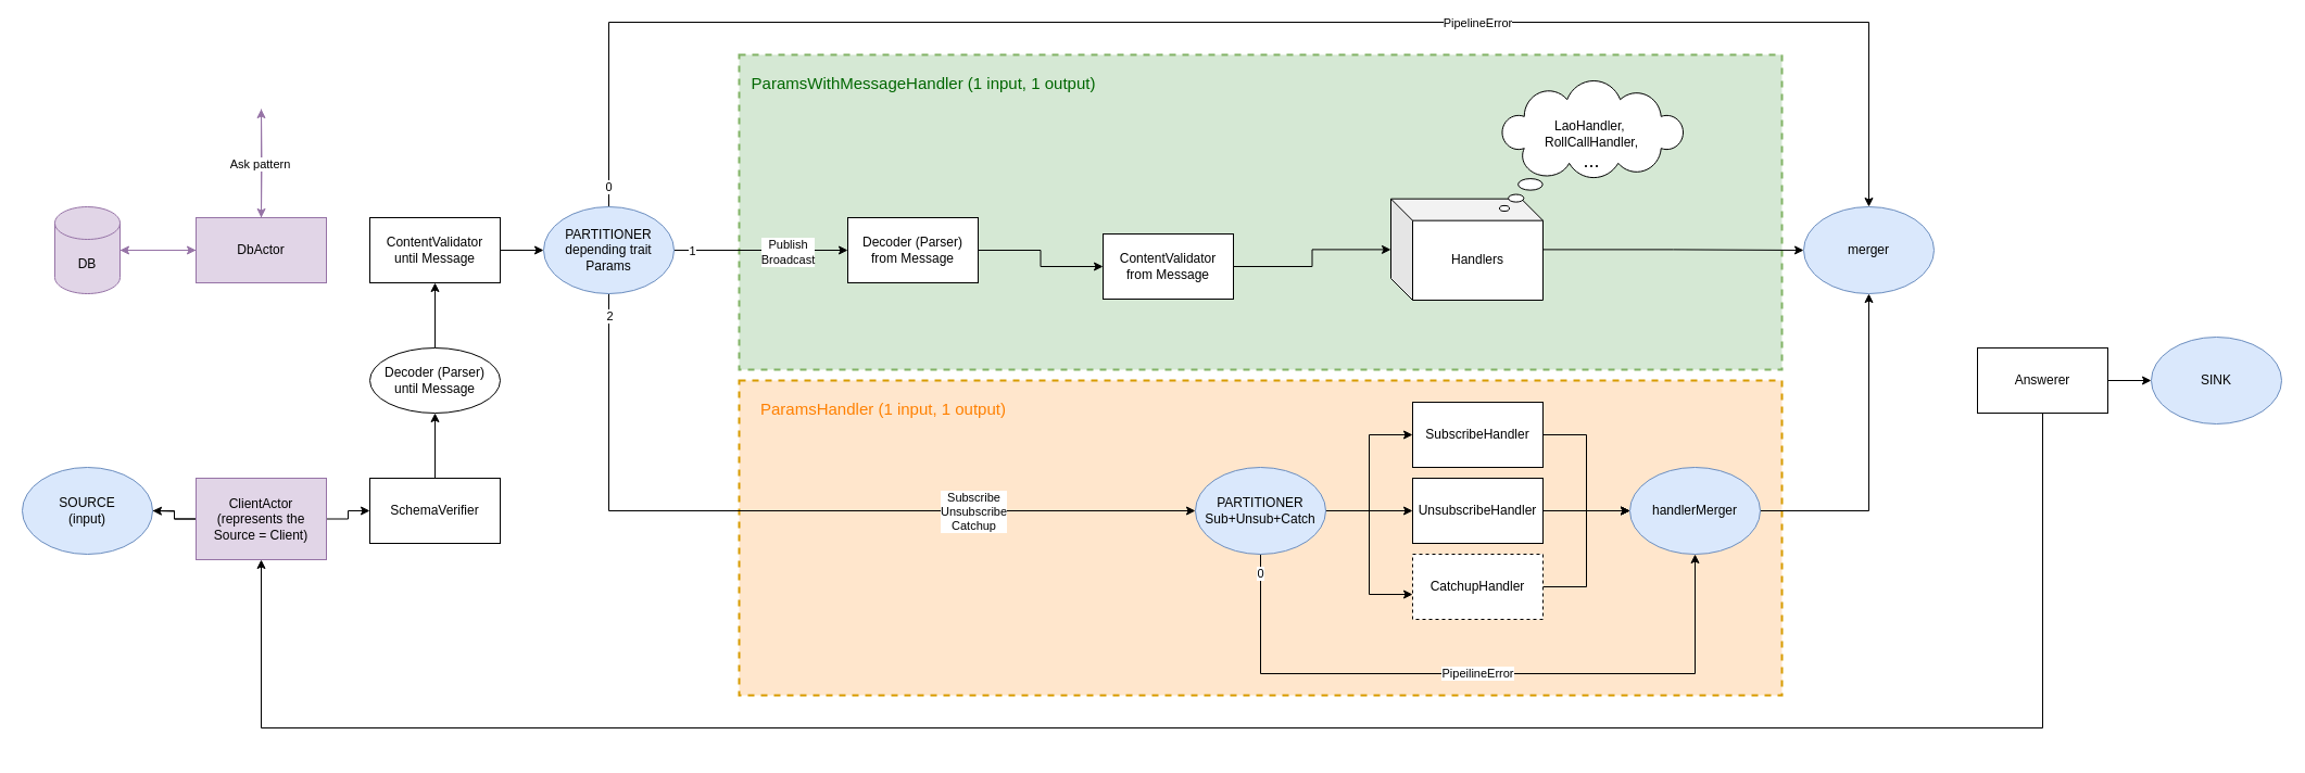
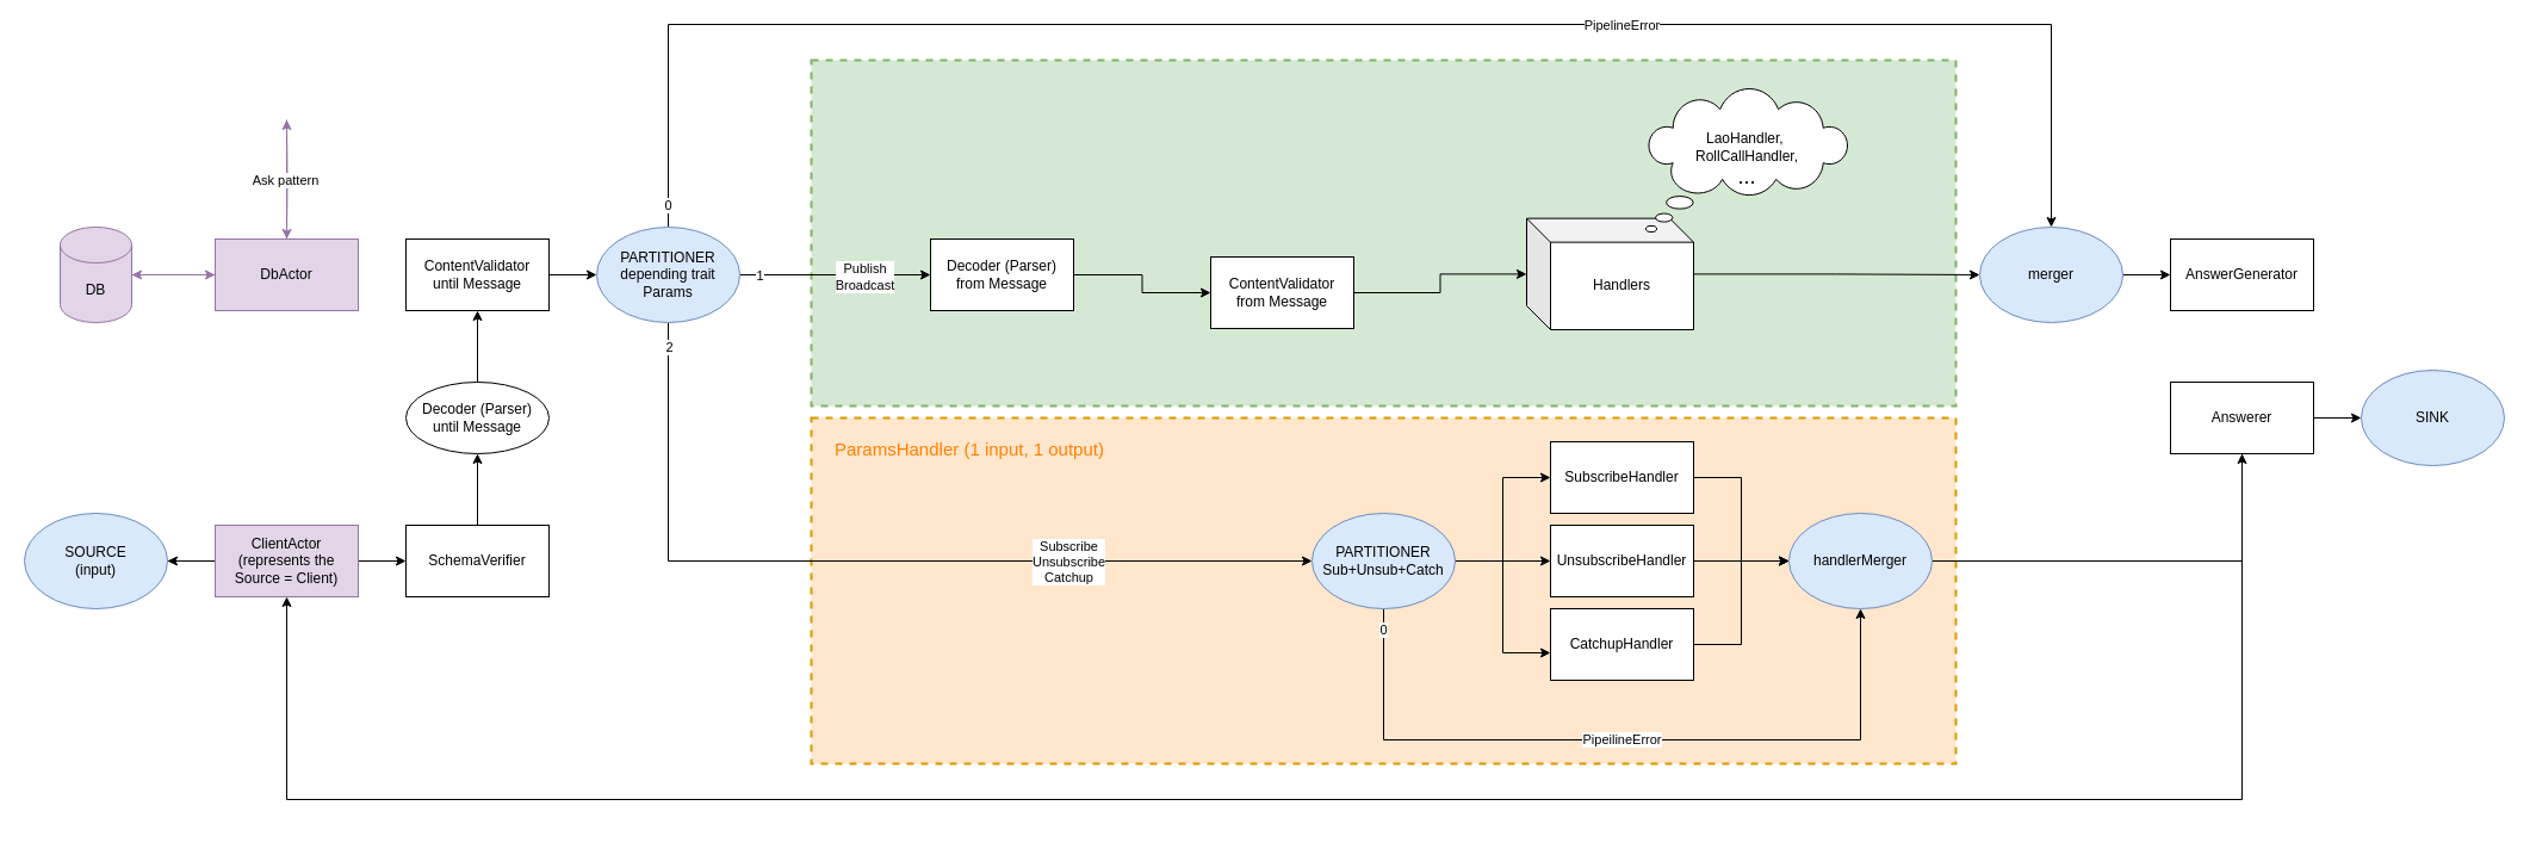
  <mxCell id="0" />
  <mxCell id="1" parent="0" />
  <mxCell id="2" value="" style="group" parent="1" vertex="1" connectable="0"><mxGeometry x="700" y="350" width="960" height="340" as="geometry" /></mxCell>
  <mxCell id="3" value="" style="rounded=0;whiteSpace=wrap;html=1;strokeColor=#d79b00;fillColor=#ffe6cc;glass=0;shadow=0;sketch=0;dashed=1;strokeWidth=2;" parent="2" vertex="1"><mxGeometry x="-20" width="960" height="290" as="geometry" /></mxCell>
  <mxCell id="4" value="&lt;font style=&quot;font-size: 15px&quot; color=&quot;#ff8000&quot;&gt;ParamsHandler (1 input, 1 output)&lt;/font&gt;" style="text;html=1;strokeColor=none;fillColor=none;align=center;verticalAlign=middle;whiteSpace=wrap;rounded=0;shadow=0;glass=0;dashed=1;sketch=0;" parent="2" vertex="1"><mxGeometry x="-57" y="1" width="340" height="49" as="geometry" /></mxCell>
  <mxCell id="5" value="UnsubscribeHandler" style="rounded=0;whiteSpace=wrap;html=1;" parent="2" vertex="1"><mxGeometry x="600" y="90" width="120" height="60" as="geometry" /></mxCell>
  <mxCell id="6" value="" style="group" parent="1" vertex="1" connectable="0"><mxGeometry x="680" y="50" width="960" height="290" as="geometry" /></mxCell>
  <mxCell id="7" value="" style="rounded=0;whiteSpace=wrap;html=1;strokeColor=#82b366;fillColor=#d5e8d4;glass=0;shadow=0;sketch=0;dashed=1;strokeWidth=2;" parent="6" vertex="1"><mxGeometry width="960" height="290" as="geometry" /></mxCell>
- <mxCell id="8" value="&lt;font style=&quot;font-size: 15px&quot; color=&quot;#006600&quot;&gt;ParamsWithMessageHandler (1 input, 1 output)&lt;/font&gt;" style="text;html=1;strokeColor=none;fillColor=none;align=center;verticalAlign=middle;whiteSpace=wrap;rounded=0;shadow=0;glass=0;dashed=1;sketch=0;" parent="6" vertex="1"><mxGeometry y="1" width="340" height="49" as="geometry" /></mxCell>
  <mxCell id="9" value="Handlers" style="shape=cube;whiteSpace=wrap;html=1;boundedLbl=1;backgroundOutline=1;darkOpacity=0.05;darkOpacity2=0.1;" vertex="1" parent="6"><mxGeometry x="600" y="132.67" width="140" height="93.33" as="geometry" /></mxCell>
  <mxCell id="10" value="LaoHandler,&amp;nbsp;&lt;br&gt;RollCallHandler,&lt;br&gt;&lt;font style=&quot;font-size: 18px&quot;&gt;...&lt;/font&gt;" style="whiteSpace=wrap;html=1;shape=mxgraph.basic.cloud_callout" vertex="1" parent="6"><mxGeometry x="700" y="24" width="170" height="120" as="geometry" /></mxCell>
  <mxCell id="11" style="edgeStyle=orthogonalEdgeStyle;rounded=0;orthogonalLoop=1;jettySize=auto;html=1;exitX=0.5;exitY=0;exitDx=0;exitDy=0;entryX=0.5;entryY=1;entryDx=0;entryDy=0;" parent="1" source="12" target="14" edge="1"><mxGeometry relative="1" as="geometry" /></mxCell>
  <mxCell id="12" value="SchemaVerifier" style="rounded=0;whiteSpace=wrap;html=1;" parent="1" vertex="1"><mxGeometry x="340" y="440" width="120" height="60" as="geometry" /></mxCell>
  <mxCell id="13" style="edgeStyle=orthogonalEdgeStyle;rounded=0;orthogonalLoop=1;jettySize=auto;html=1;exitX=0.5;exitY=0;exitDx=0;exitDy=0;entryX=0.5;entryY=1;entryDx=0;entryDy=0;" parent="1" source="14" target="16" edge="1"><mxGeometry relative="1" as="geometry" /></mxCell>
  <mxCell id="14" value="Decoder (Parser)&lt;br&gt;until Message" style="ellipse;whiteSpace=wrap;html=1;" parent="1" vertex="1"><mxGeometry x="340" y="320" width="120" height="60" as="geometry" /></mxCell>
  <mxCell id="15" style="edgeStyle=orthogonalEdgeStyle;rounded=0;orthogonalLoop=1;jettySize=auto;html=1;entryX=0;entryY=0.5;entryDx=0;entryDy=0;" parent="1" source="16" target="43" edge="1"><mxGeometry relative="1" as="geometry" /></mxCell>
  <mxCell id="16" value="ContentValidator&lt;br&gt;until Message" style="rounded=0;whiteSpace=wrap;html=1;" parent="1" vertex="1"><mxGeometry x="340" y="200" width="120" height="60" as="geometry" /></mxCell>
  <mxCell id="17" style="edgeStyle=orthogonalEdgeStyle;rounded=0;orthogonalLoop=1;jettySize=auto;html=1;exitX=0.5;exitY=1;exitDx=0;exitDy=0;" parent="1" edge="1"><mxGeometry relative="1" as="geometry"><mxPoint x="1360" y="230" as="sourcePoint" /><mxPoint x="1360" y="230" as="targetPoint" /></mxGeometry></mxCell>
+ <mxCell id="18" style="edgeStyle=orthogonalEdgeStyle;rounded=0;orthogonalLoop=1;jettySize=auto;html=1;entryX=0;entryY=0.5;entryDx=0;entryDy=0;" parent="1" source="19" target="29" edge="1"><mxGeometry relative="1" as="geometry" /></mxCell>
  <mxCell id="19" value="merger" style="ellipse;whiteSpace=wrap;html=1;fillColor=#dae8fc;strokeColor=#6c8ebf;" parent="1" vertex="1"><mxGeometry x="1660" y="190" width="120" height="80" as="geometry" /></mxCell>
  <mxCell id="20" style="edgeStyle=orthogonalEdgeStyle;rounded=0;orthogonalLoop=1;jettySize=auto;html=1;exitX=1;exitY=0.5;exitDx=0;exitDy=0;entryX=0;entryY=0.5;entryDx=0;entryDy=0;endArrow=none;" parent="1" source="21" target="50" edge="1"><mxGeometry relative="1" as="geometry" /></mxCell>
  <mxCell id="21" value="SOURCE&lt;br&gt;(input)" style="ellipse;whiteSpace=wrap;html=1;fillColor=#dae8fc;strokeColor=#6c8ebf;" parent="1" vertex="1"><mxGeometry x="20" y="430" width="120" height="80" as="geometry" /></mxCell>
  <mxCell id="22" style="edgeStyle=orthogonalEdgeStyle;rounded=0;orthogonalLoop=1;jettySize=auto;html=1;fillColor=#e1d5e7;strokeColor=#9673a6;" parent="1" source="23" edge="1"><mxGeometry relative="1" as="geometry"><mxPoint x="180" y="230" as="targetPoint" /></mxGeometry></mxCell>
  <mxCell id="23" value="DB" style="shape=cylinder3;whiteSpace=wrap;html=1;boundedLbl=1;backgroundOutline=1;size=15;fillColor=#e1d5e7;strokeColor=#9673a6;" parent="1" vertex="1"><mxGeometry x="50" y="190" width="60" height="80" as="geometry" /></mxCell>
  <mxCell id="24" style="edgeStyle=orthogonalEdgeStyle;rounded=0;orthogonalLoop=1;jettySize=auto;html=1;fillColor=#e1d5e7;strokeColor=#9673a6;" parent="1" source="26" target="23" edge="1"><mxGeometry relative="1" as="geometry" /></mxCell>
  <mxCell id="25" style="edgeStyle=orthogonalEdgeStyle;rounded=0;orthogonalLoop=1;jettySize=auto;html=1;entryX=0.5;entryY=1;entryDx=0;entryDy=0;fillColor=#e1d5e7;strokeColor=#9673a6;" parent="1" source="26" edge="1"><mxGeometry relative="1" as="geometry"><mxPoint x="240" y="100" as="targetPoint" /></mxGeometry></mxCell>
  <mxCell id="26" value="DbActor" style="rounded=0;whiteSpace=wrap;html=1;fillColor=#e1d5e7;strokeColor=#9673a6;" parent="1" vertex="1"><mxGeometry x="180" y="200" width="120" height="60" as="geometry" /></mxCell>
  <mxCell id="27" style="edgeStyle=orthogonalEdgeStyle;rounded=0;orthogonalLoop=1;jettySize=auto;html=1;entryX=0.5;entryY=0;entryDx=0;entryDy=0;fillColor=#e1d5e7;strokeColor=#9673a6;" parent="1" target="26" edge="1"><mxGeometry relative="1" as="geometry"><mxPoint x="240" y="100" as="sourcePoint" /></mxGeometry></mxCell>
  <mxCell id="28" value="Ask pattern" style="edgeLabel;html=1;align=center;verticalAlign=middle;resizable=0;points=[];" parent="27" vertex="1" connectable="0"><mxGeometry x="0.02" y="-2" relative="1" as="geometry"><mxPoint as="offset" /></mxGeometry></mxCell>
+ <mxCell id="29" value="AnswerGenerator" style="rounded=0;whiteSpace=wrap;html=1;" parent="1" vertex="1"><mxGeometry x="1820" y="200" width="120" height="60" as="geometry" /></mxCell>
  <mxCell id="30" style="edgeStyle=orthogonalEdgeStyle;rounded=0;orthogonalLoop=1;jettySize=auto;html=1;exitX=0.5;exitY=1;exitDx=0;exitDy=0;entryX=0.5;entryY=1;entryDx=0;entryDy=0;" parent="1" source="32" target="50" edge="1"><mxGeometry relative="1" as="geometry"><mxPoint x="2040" y="590" as="targetPoint" /><Array as="points"><mxPoint x="1880" y="670" /><mxPoint x="240" y="670" /></Array></mxGeometry></mxCell>
  <mxCell id="31" style="edgeStyle=orthogonalEdgeStyle;rounded=0;orthogonalLoop=1;jettySize=auto;html=1;entryX=0;entryY=0.5;entryDx=0;entryDy=0;" parent="1" source="32" target="33" edge="1"><mxGeometry relative="1" as="geometry" /></mxCell>
  <mxCell id="32" value="Answerer" style="rounded=0;whiteSpace=wrap;html=1;" parent="1" vertex="1"><mxGeometry x="1820" y="320" width="120" height="60" as="geometry" /></mxCell>
  <mxCell id="33" value="SINK" style="ellipse;whiteSpace=wrap;html=1;fillColor=#dae8fc;strokeColor=#6c8ebf;" parent="1" vertex="1"><mxGeometry x="1980" y="310" width="120" height="80" as="geometry" /></mxCell>
  <mxCell id="34" style="edgeStyle=orthogonalEdgeStyle;rounded=0;orthogonalLoop=1;jettySize=auto;html=1;entryX=0;entryY=0.5;entryDx=0;entryDy=0;" parent="1" source="43" target="57" edge="1"><mxGeometry relative="1" as="geometry"><mxPoint x="780" y="430" as="targetPoint" /><Array as="points"><mxPoint x="560" y="470" /></Array></mxGeometry></mxCell>
  <mxCell id="35" value="Subscribe&lt;br&gt;Unsubscribe&lt;br&gt;Catchup" style="edgeLabel;html=1;align=center;verticalAlign=middle;resizable=0;points=[];" parent="34" vertex="1" connectable="0"><mxGeometry x="0.453" relative="1" as="geometry"><mxPoint x="-3" as="offset" /></mxGeometry></mxCell>
  <mxCell id="36" value="2" style="edgeLabel;html=1;align=center;verticalAlign=middle;resizable=0;points=[];" parent="34" vertex="1" connectable="0"><mxGeometry x="0.271" relative="1" as="geometry"><mxPoint x="-270" y="-180" as="offset" /></mxGeometry></mxCell>
  <mxCell id="37" style="edgeStyle=orthogonalEdgeStyle;rounded=0;orthogonalLoop=1;jettySize=auto;html=1;entryX=0;entryY=0.5;entryDx=0;entryDy=0;" parent="1" source="43" target="45" edge="1"><mxGeometry relative="1" as="geometry" /></mxCell>
  <mxCell id="38" value="Publish&lt;br&gt;Broadcast" style="edgeLabel;html=1;align=center;verticalAlign=middle;resizable=0;points=[];" parent="37" vertex="1" connectable="0"><mxGeometry x="0.294" y="-1" relative="1" as="geometry"><mxPoint as="offset" /></mxGeometry></mxCell>
  <mxCell id="39" value="1" style="edgeLabel;html=1;align=center;verticalAlign=middle;resizable=0;points=[];" parent="37" vertex="1" connectable="0"><mxGeometry x="-0.212" y="-2" relative="1" as="geometry"><mxPoint x="-47" y="-2" as="offset" /></mxGeometry></mxCell>
  <mxCell id="40" style="edgeStyle=orthogonalEdgeStyle;rounded=0;orthogonalLoop=1;jettySize=auto;html=1;exitX=0.5;exitY=0;exitDx=0;exitDy=0;entryX=0.5;entryY=0;entryDx=0;entryDy=0;" parent="1" source="43" target="19" edge="1"><mxGeometry relative="1" as="geometry"><mxPoint x="1560" y="180" as="targetPoint" /><Array as="points"><mxPoint x="560" y="20" /><mxPoint x="1720" y="20" /></Array></mxGeometry></mxCell>
  <mxCell id="41" value="PipelineError" style="edgeLabel;html=1;align=center;verticalAlign=middle;resizable=0;points=[];" parent="40" vertex="1" connectable="0"><mxGeometry x="0.438" relative="1" as="geometry"><mxPoint x="-110" as="offset" /></mxGeometry></mxCell>
  <mxCell id="42" value="0" style="edgeLabel;html=1;align=center;verticalAlign=middle;resizable=0;points=[];" parent="40" vertex="1" connectable="0"><mxGeometry x="-0.952" y="-1" relative="1" as="geometry"><mxPoint x="-2" y="17" as="offset" /></mxGeometry></mxCell>
  <mxCell id="43" value="PARTITIONER&lt;br&gt;depending trait Params" style="ellipse;whiteSpace=wrap;html=1;fillColor=#dae8fc;strokeColor=#6c8ebf;" parent="1" vertex="1"><mxGeometry x="500" y="190" width="120" height="80" as="geometry" /></mxCell>
  <mxCell id="44" style="edgeStyle=orthogonalEdgeStyle;rounded=0;orthogonalLoop=1;jettySize=auto;html=1;entryX=0;entryY=0.5;entryDx=0;entryDy=0;" parent="1" source="45" target="47" edge="1"><mxGeometry relative="1" as="geometry" /></mxCell>
  <mxCell id="45" value="Decoder (Parser)&lt;br&gt;from Message" style="rounded=0;whiteSpace=wrap;html=1;" parent="1" vertex="1"><mxGeometry x="780" y="200" width="120" height="60" as="geometry" /></mxCell>
  <mxCell id="46" style="edgeStyle=orthogonalEdgeStyle;rounded=0;orthogonalLoop=1;jettySize=auto;html=1;" edge="1" parent="1" source="47" target="9"><mxGeometry relative="1" as="geometry" /></mxCell>
  <mxCell id="47" value="ContentValidator&lt;br&gt;from Message" style="rounded=0;whiteSpace=wrap;html=1;" parent="1" vertex="1"><mxGeometry x="1015" y="215" width="120" height="60" as="geometry" /></mxCell>
  <mxCell id="48" style="edgeStyle=orthogonalEdgeStyle;rounded=0;orthogonalLoop=1;jettySize=auto;html=1;exitX=1;exitY=0.5;exitDx=0;exitDy=0;entryX=0;entryY=0.5;entryDx=0;entryDy=0;" parent="1" source="50" target="12" edge="1"><mxGeometry relative="1" as="geometry" /></mxCell>
  <mxCell id="49" style="edgeStyle=orthogonalEdgeStyle;rounded=0;orthogonalLoop=1;jettySize=auto;html=1;exitX=0;exitY=0.5;exitDx=0;exitDy=0;" parent="1" source="50" edge="1"><mxGeometry relative="1" as="geometry"><mxPoint x="140" y="470" as="targetPoint" /></mxGeometry></mxCell>
- <mxCell id="50" value="ClientActor&lt;br&gt;(represents the Source = Client)" style="rounded=0;whiteSpace=wrap;html=1;fillColor=#e1d5e7;strokeColor=#9673a6;" parent="1" vertex="1"><mxGeometry x="180" y="440" width="120" height="75" as="geometry" /></mxCell>
+ <mxCell id="50" value="ClientActor&lt;br&gt;(represents the Source = Client)" style="rounded=0;whiteSpace=wrap;html=1;fillColor=#e1d5e7;strokeColor=#9673a6;" parent="1" vertex="1"><mxGeometry x="180" y="440" width="120" height="60" as="geometry" /></mxCell>
  <mxCell id="51" style="edgeStyle=orthogonalEdgeStyle;rounded=0;orthogonalLoop=1;jettySize=auto;html=1;exitX=1;exitY=0.5;exitDx=0;exitDy=0;entryX=0;entryY=0.5;entryDx=0;entryDy=0;" parent="1" source="57" target="61" edge="1"><mxGeometry relative="1" as="geometry" /></mxCell>
  <mxCell id="52" style="edgeStyle=orthogonalEdgeStyle;rounded=0;orthogonalLoop=1;jettySize=auto;html=1;entryX=0;entryY=0.617;entryDx=0;entryDy=0;entryPerimeter=0;" parent="1" source="57" target="63" edge="1"><mxGeometry relative="1" as="geometry" /></mxCell>
  <mxCell id="53" style="edgeStyle=orthogonalEdgeStyle;rounded=0;orthogonalLoop=1;jettySize=auto;html=1;entryX=0.5;entryY=1;entryDx=0;entryDy=0;" parent="1" source="57" target="59" edge="1"><mxGeometry relative="1" as="geometry"><Array as="points"><mxPoint x="1160" y="620" /><mxPoint x="1560" y="620" /></Array></mxGeometry></mxCell>
  <mxCell id="54" value="PipeilineError" style="edgeLabel;html=1;align=center;verticalAlign=middle;resizable=0;points=[];" parent="53" vertex="1" connectable="0"><mxGeometry x="-0.003" y="1" relative="1" as="geometry"><mxPoint as="offset" /></mxGeometry></mxCell>
  <mxCell id="55" value="0" style="edgeLabel;html=1;align=center;verticalAlign=middle;resizable=0;points=[];" parent="53" vertex="1" connectable="0"><mxGeometry x="-0.945" relative="1" as="geometry"><mxPoint x="-1" as="offset" /></mxGeometry></mxCell>
  <mxCell id="56" style="edgeStyle=orthogonalEdgeStyle;rounded=0;orthogonalLoop=1;jettySize=auto;html=1;" parent="1" source="57" target="5" edge="1"><mxGeometry relative="1" as="geometry" /></mxCell>
  <mxCell id="57" value="PARTITIONER&lt;br&gt;Sub+Unsub+Catch" style="ellipse;whiteSpace=wrap;html=1;fillColor=#dae8fc;strokeColor=#6c8ebf;" parent="1" vertex="1"><mxGeometry x="1100" y="430" width="120" height="80" as="geometry" /></mxCell>
- <mxCell id="58" style="edgeStyle=orthogonalEdgeStyle;rounded=0;orthogonalLoop=1;jettySize=auto;html=1;entryX=0.5;entryY=1;entryDx=0;entryDy=0;" parent="1" source="59" target="19" edge="1"><mxGeometry relative="1" as="geometry" /></mxCell>
+ <mxCell id="58" style="edgeStyle=orthogonalEdgeStyle;rounded=0;orthogonalLoop=1;jettySize=auto;html=1;" parent="1" source="59" target="32" edge="1"><mxGeometry relative="1" as="geometry" /></mxCell>
  <mxCell id="59" value="handlerMerger" style="ellipse;whiteSpace=wrap;html=1;fillColor=#dae8fc;strokeColor=#6c8ebf;" parent="1" vertex="1"><mxGeometry x="1500" y="430" width="120" height="80" as="geometry" /></mxCell>
  <mxCell id="60" style="edgeStyle=orthogonalEdgeStyle;rounded=0;orthogonalLoop=1;jettySize=auto;html=1;exitX=1;exitY=0.5;exitDx=0;exitDy=0;entryX=0;entryY=0.5;entryDx=0;entryDy=0;" parent="1" source="61" target="59" edge="1"><mxGeometry relative="1" as="geometry" /></mxCell>
  <mxCell id="61" value="SubscribeHandler" style="rounded=0;whiteSpace=wrap;html=1;" parent="1" vertex="1"><mxGeometry x="1300" y="370" width="120" height="60" as="geometry" /></mxCell>
  <mxCell id="62" style="edgeStyle=orthogonalEdgeStyle;rounded=0;orthogonalLoop=1;jettySize=auto;html=1;exitX=1;exitY=0.5;exitDx=0;exitDy=0;entryX=0;entryY=0.5;entryDx=0;entryDy=0;" parent="1" source="63" target="59" edge="1"><mxGeometry relative="1" as="geometry" /></mxCell>
- <mxCell id="63" value="CatchupHandler" style="rounded=0;whiteSpace=wrap;html=1;dashed=1;" parent="1" vertex="1"><mxGeometry x="1300" y="510" width="120" height="60" as="geometry" /></mxCell>
+ <mxCell id="63" value="CatchupHandler" style="rounded=0;whiteSpace=wrap;html=1;" parent="1" vertex="1"><mxGeometry x="1300" y="510" width="120" height="60" as="geometry" /></mxCell>
  <mxCell id="64" style="edgeStyle=orthogonalEdgeStyle;rounded=0;orthogonalLoop=1;jettySize=auto;html=1;exitX=0.5;exitY=1;exitDx=0;exitDy=0;" parent="1" edge="1"><mxGeometry relative="1" as="geometry"><mxPoint x="1360" y="470" as="sourcePoint" /><mxPoint x="1360" y="470" as="targetPoint" /></mxGeometry></mxCell>
  <mxCell id="65" style="edgeStyle=orthogonalEdgeStyle;rounded=0;orthogonalLoop=1;jettySize=auto;html=1;entryX=0;entryY=0.5;entryDx=0;entryDy=0;" parent="1" source="5" target="59" edge="1"><mxGeometry relative="1" as="geometry" /></mxCell>
  <mxCell id="66" style="edgeStyle=orthogonalEdgeStyle;rounded=0;orthogonalLoop=1;jettySize=auto;html=1;entryX=0;entryY=0.5;entryDx=0;entryDy=0;" edge="1" parent="1" source="9" target="19"><mxGeometry relative="1" as="geometry" /></mxCell>
